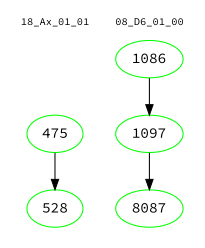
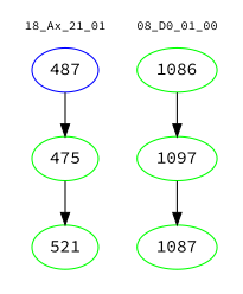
  digraph {
    fontname="Source Code Pro"
    node [color=green fontname="Source Code Pro"]
    edge [color=black fontname="Source Code Pro"]
+   n1 [color=blue label=487]
    n2 [label=475]
-   n3 [label=528]
+   n3 [label=521]
    n4 [label=1086]
    n5 [label=1097]
-   n6 [label=8087]
+   n6 [label=1087]
    subgraph cluster_1 {
      color=white
      fontsize=10
-     label="18_Ax_01_01"
+     label="18_Ax_21_01"
+     n1
      n2
      n3
    }
    subgraph cluster_2 {
      color=white
      fontsize=10
-     label="08_D6_01_00"
+     label="08_D0_01_00"
      n4
      n5
      n6
    }
+   n1 -> n2
    n2 -> n3
    n4 -> n5
    n5 -> n6
  }
